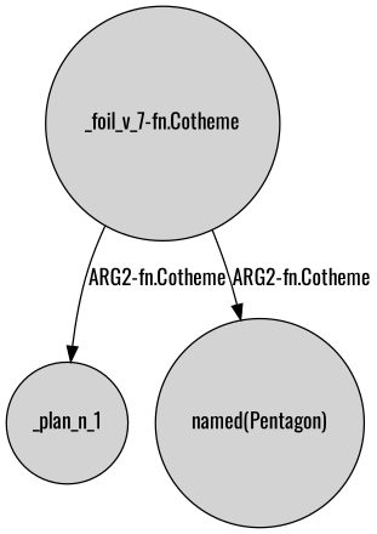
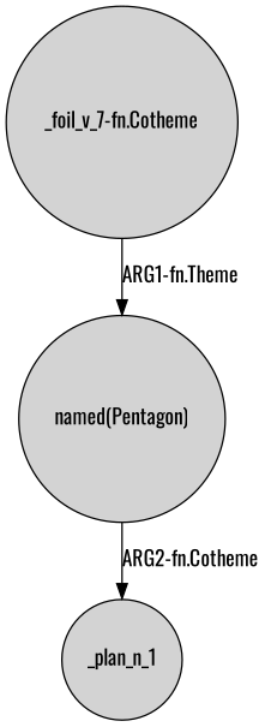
  digraph {
    fontname=Oswald
    node [fontname=Oswald shape=circle style=filled]
    edge [fontname=Oswald]
    n1 [label="_foil_v_7-fn.Cotheme"]
    _plan_n_1
    "named(Pentagon)"
-   n1 -> _plan_n_1 [label="ARG2-fn.Cotheme"]
-   n1 -> "named(Pentagon)" [label="ARG2-fn.Cotheme"]
+   "named(Pentagon)" -> _plan_n_1 [label="ARG2-fn.Cotheme"]
+   n1 -> "named(Pentagon)" [label="ARG1-fn.Theme"]
  }
